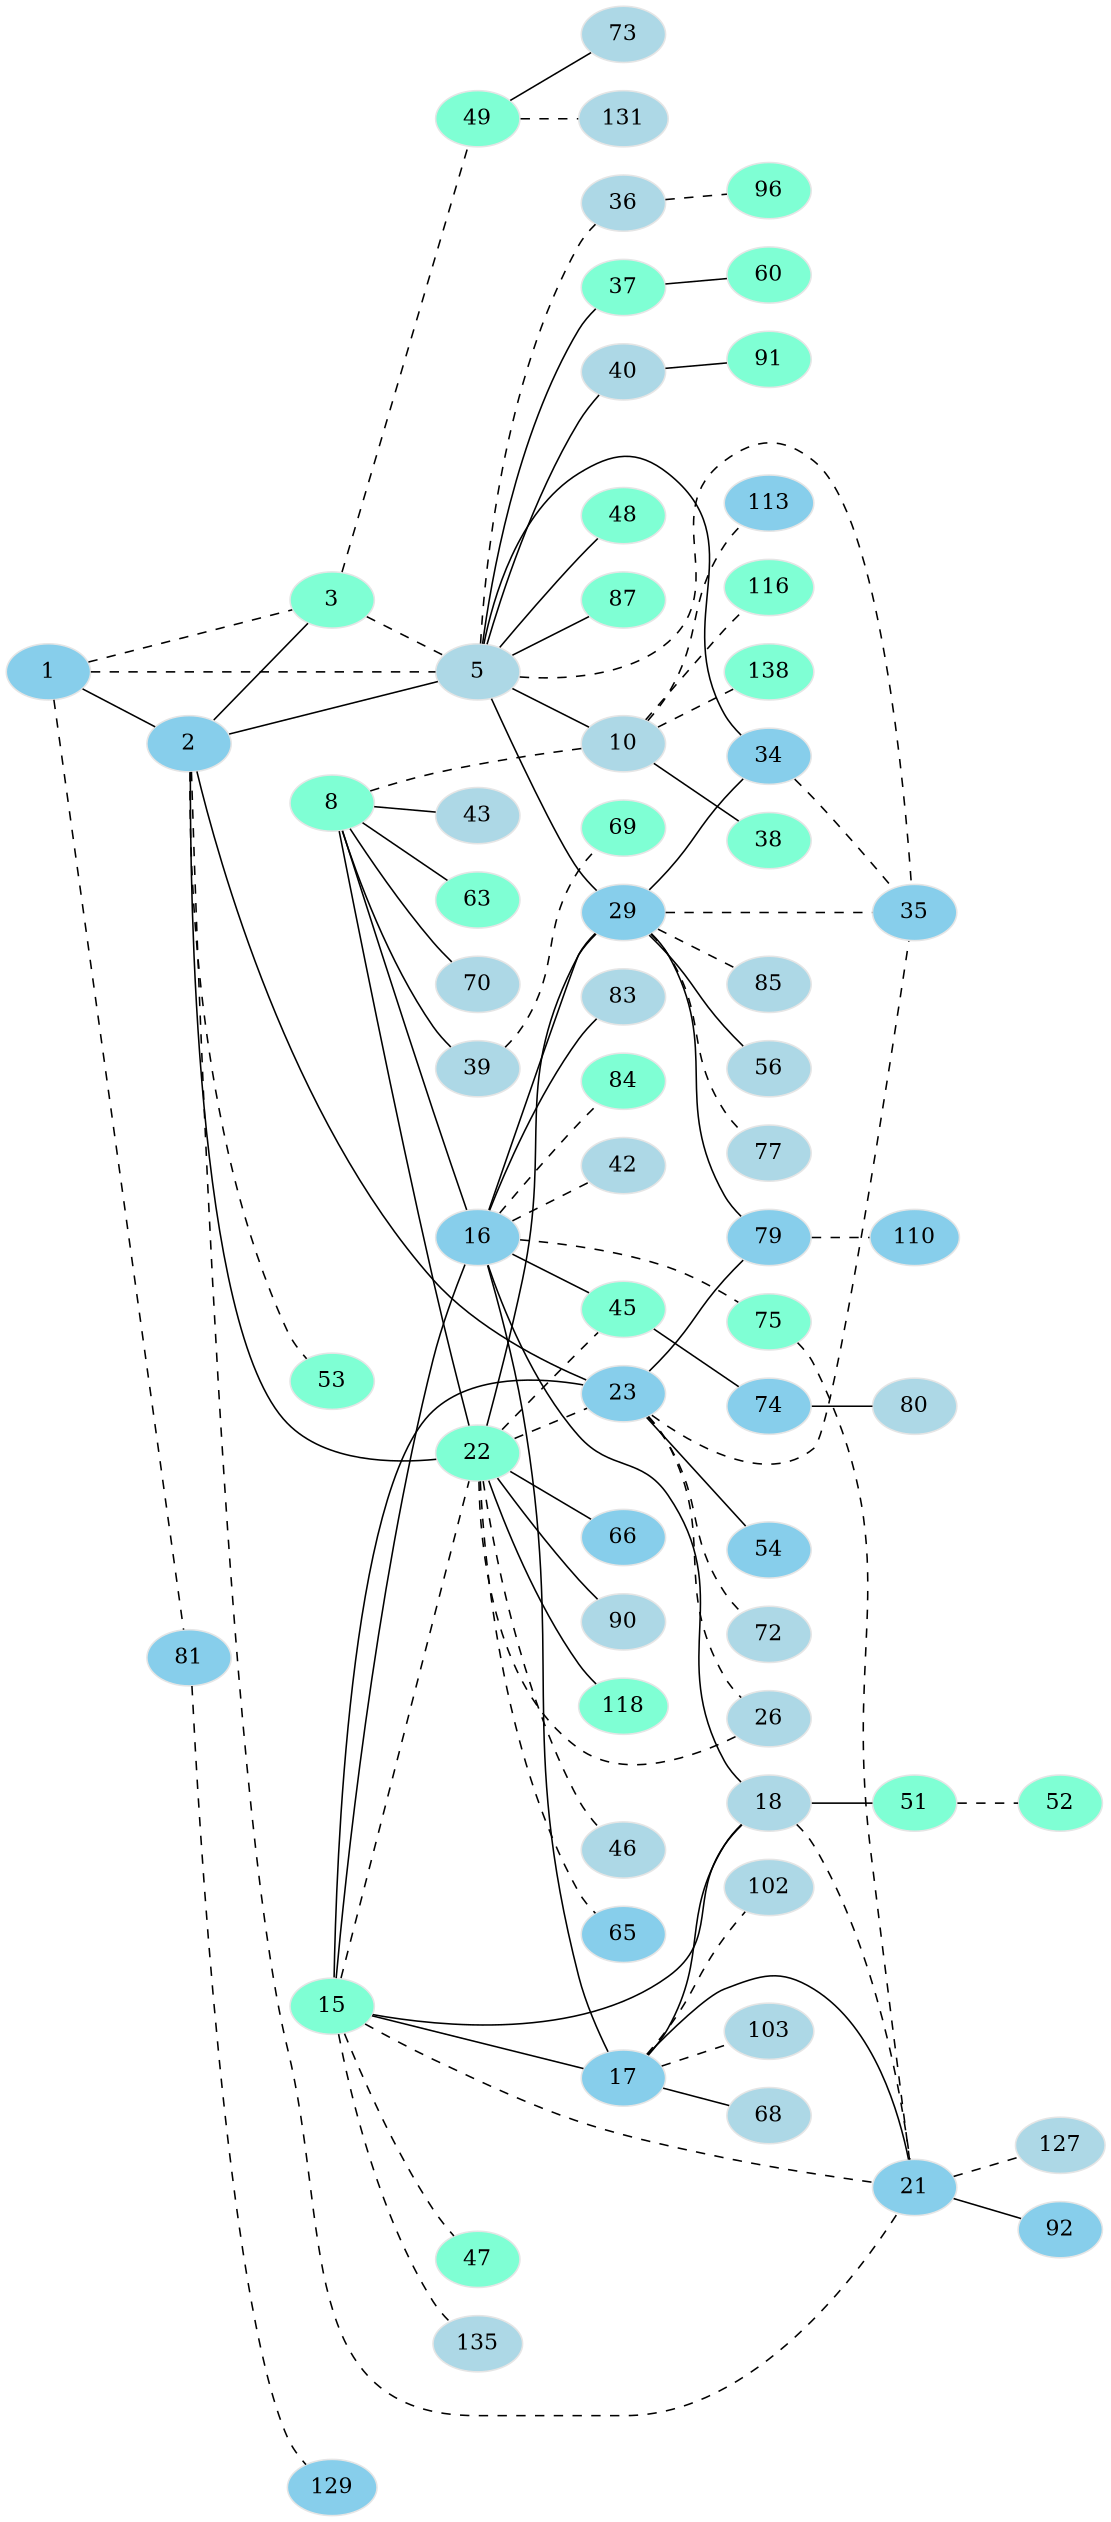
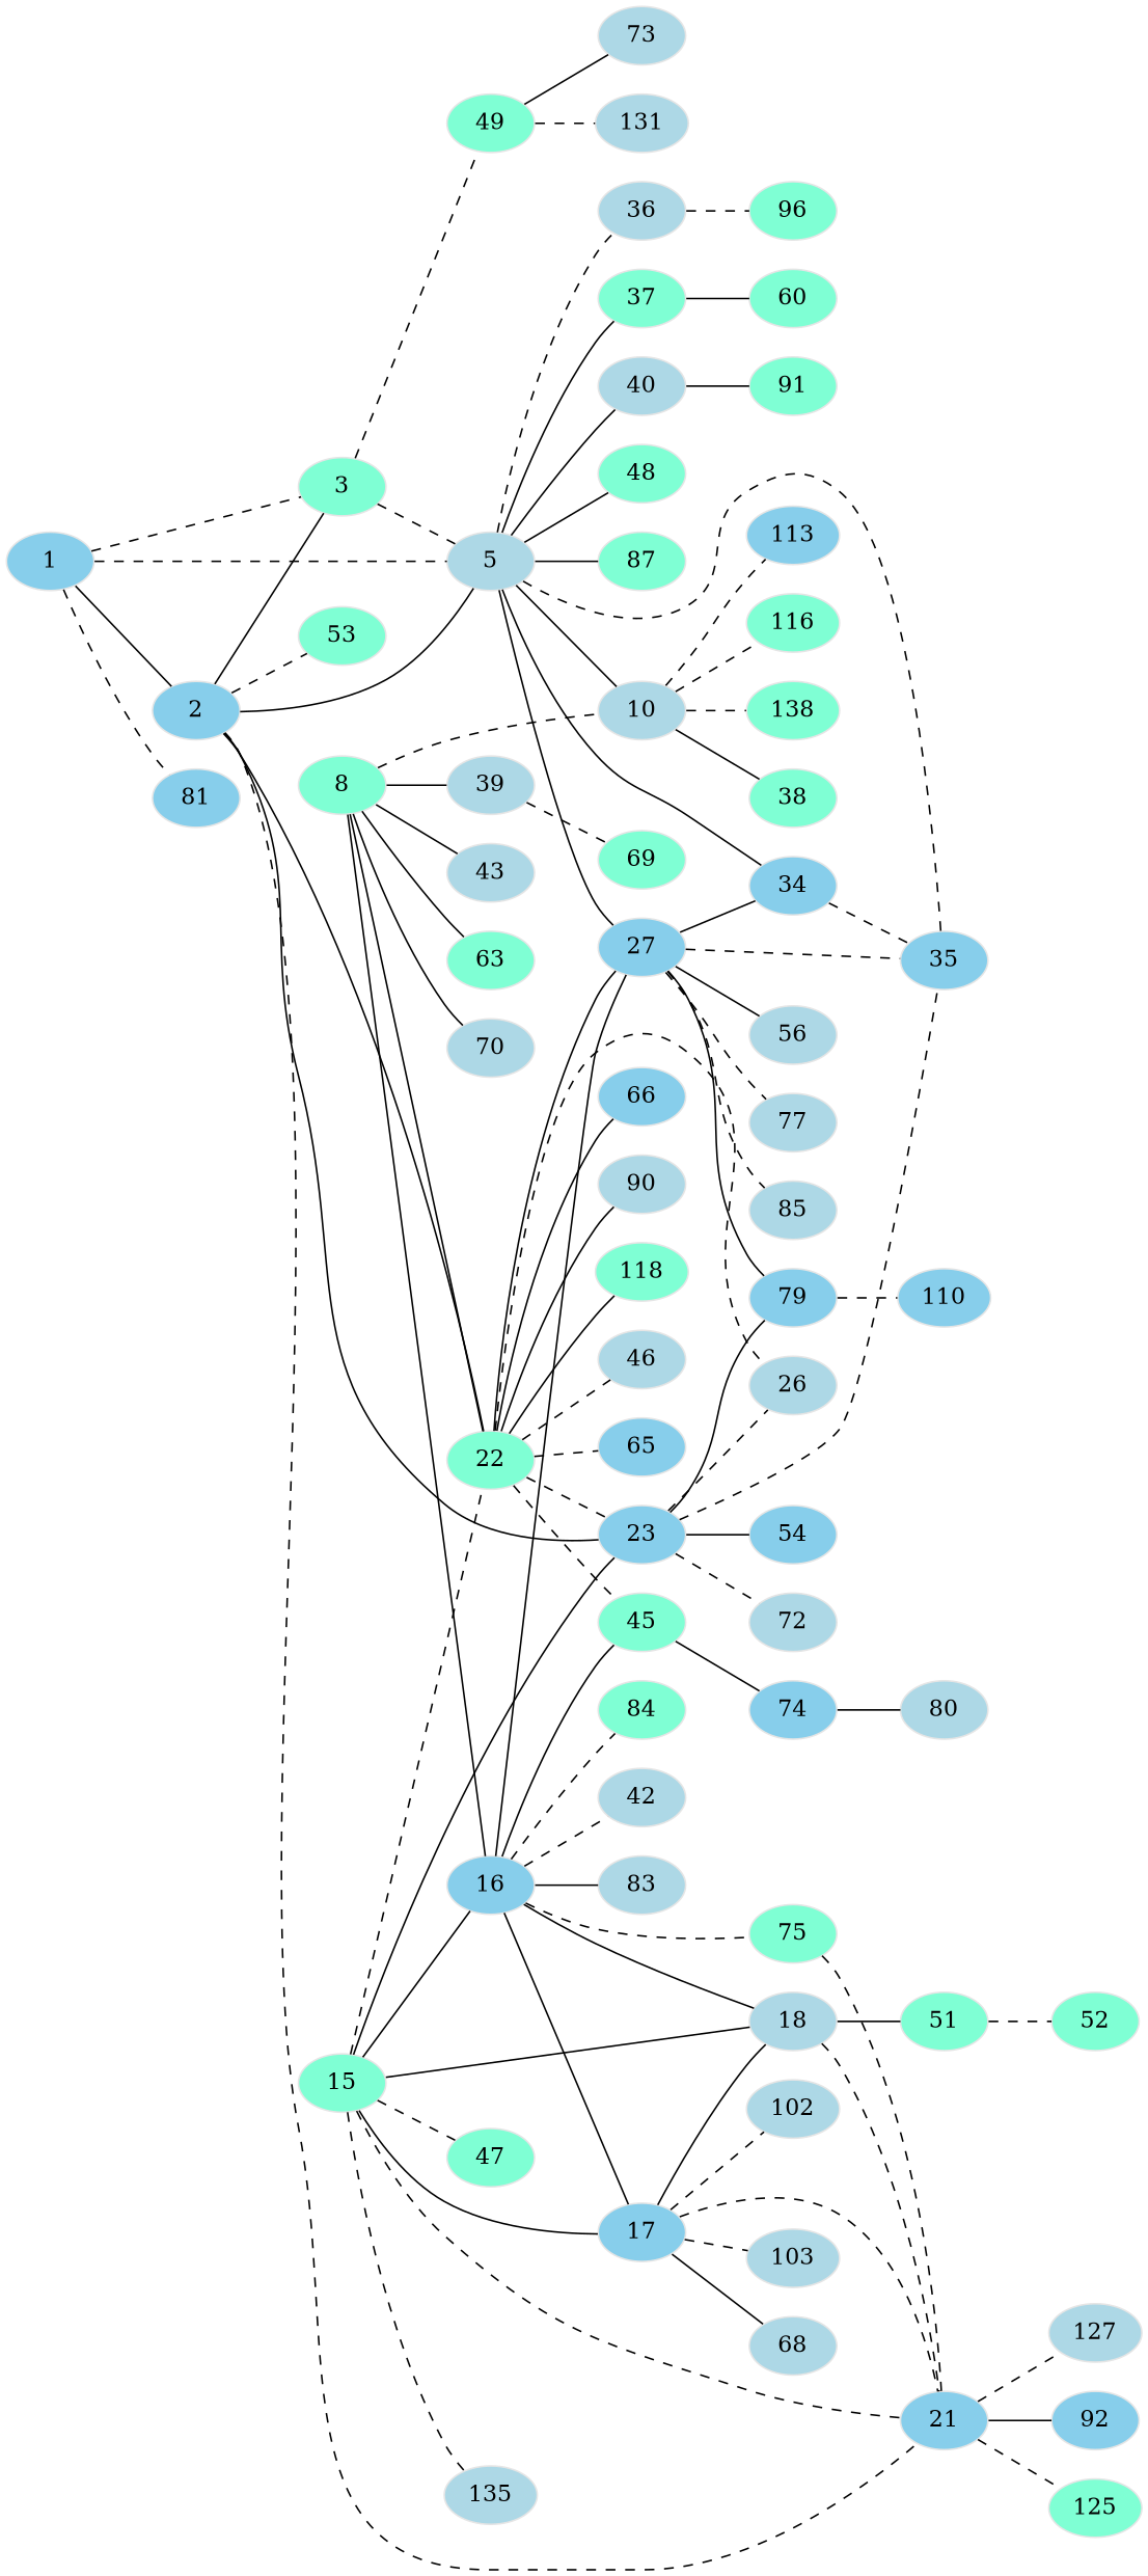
  graph {
    fontname="DejaVu Serif"
    rankdir=LR
    node [color=gray90 fillcolor=aquamarine fontname="DejaVu Serif" style=filled]
    edge [fontname="DejaVu Serif" style=solid]
    1 [fillcolor=skyblue]
    2 [fillcolor=skyblue]
    3
    n4 [fillcolor=lightblue label=5 super="+6+117+82+5"]
    81 [fillcolor=skyblue]
    21 [fillcolor=skyblue]
    22 [super="+24+108+140"]
    23 [fillcolor=skyblue super="+98+105+133+27+25"]
    53
    49 [super="+104"]
    10 [fillcolor=lightblue super="+14+120+134"]
-   29 [fillcolor=skyblue super="+33+59+89+97+32+31"]
+   29 [fillcolor=skyblue super="+33+59+89+97+32+31" label=27]
    34 [fillcolor=skyblue super="+41"]
    35 [fillcolor=skyblue super="+71"]
    36 [fillcolor=lightblue]
    37
    40 [fillcolor=lightblue]
    48
    87
-   129 [fillcolor=skyblue]
    92 [fillcolor=skyblue]
+   125
    127 [fillcolor=lightblue]
    45 [super="+78+93"]
    26 [fillcolor=lightblue]
    46 [fillcolor=lightblue]
    65 [fillcolor=skyblue]
    66 [fillcolor=skyblue]
    90 [fillcolor=lightblue]
    118
    54 [fillcolor=skyblue]
    72 [fillcolor=lightblue]
    79 [fillcolor=skyblue]
    73 [fillcolor=lightblue super="+76"]
    131 [fillcolor=lightblue super="+132"]
    38
    113 [fillcolor=skyblue]
    116
    138
    56 [fillcolor=lightblue]
    77 [fillcolor=lightblue]
    85 [fillcolor=lightblue]
    96
    60 [super="+136"]
    91
    8 [super="+9+11+64+12"]
    16 [fillcolor=skyblue]
    39 [fillcolor=lightblue]
    43 [fillcolor=lightblue]
    63
    70 [fillcolor=lightblue]
    17 [fillcolor=skyblue]
    18 [fillcolor=lightblue super="+86"]
    42 [fillcolor=lightblue]
    75
    83 [fillcolor=lightblue]
    84
    n58 [label=69 super="+139"]
    15 [super="+130+107+123+20+19"]
    47
    135 [fillcolor=lightblue]
    68 [fillcolor=lightblue]
    102 [fillcolor=lightblue]
    103 [fillcolor=lightblue]
    51
    74 [fillcolor=skyblue]
    52
    80 [fillcolor=lightblue]
    110 [fillcolor=skyblue]
    1 -- 2
    1 -- 3 [style=dashed]
    1 -- n4 [style=dashed weight=4]
    1 -- 81 [style=dashed]
    2 -- 3
    2 -- n4 [weight=4]
    2 -- 21 [style=dashed]
    2 -- 22
    2 -- 23
    2 -- 53 [style=dashed]
    3 -- n4 [style=dashed weight=4]
    3 -- 49 [style=dashed]
    n4 -- 10
    n4 -- 29 [weight=5]
    n4 -- 34
    n4 -- 35 [style=dashed]
    n4 -- 36 [style=dashed]
    n4 -- 37
    n4 -- 40
    n4 -- 48
    n4 -- 87
-   81 -- 129 [style=dashed]
    21 -- 92
+   21 -- 125 [style=dashed]
    21 -- 127 [style=dashed]
    22 -- 23 [style=dashed weight=9]
    22 -- 29
    22 -- 45 [style=dashed]
    22 -- 26 [style=dashed weight=3]
    22 -- 46 [style=dashed]
    22 -- 65 [style=dashed]
    22 -- 66
    22 -- 90
    22 -- 118
    23 -- 35 [style=dashed]
    23 -- 26 [style=dashed weight=3]
    23 -- 54
    23 -- 72 [style=dashed]
    23 -- 79
    49 -- 73
    49 -- 131 [style=dashed]
    10 -- 38
    10 -- 113 [style=dashed]
    10 -- 116 [style=dashed]
    10 -- 138 [style=dashed]
    29 -- 34 [weight=4]
    29 -- 35 [style=dashed weight=4]
    29 -- 79
    29 -- 56
    29 -- 77 [style=dashed]
    29 -- 85 [style=dashed]
    34 -- 35 [style=dashed]
    36 -- 96 [style=dashed]
    37 -- 60
    40 -- 91
    45 -- 74
    79 -- 110 [style=dashed]
    8 -- 22
    8 -- 10 [style=dashed weight=10]
    8 -- 16
    8 -- 39
    8 -- 43
    8 -- 63
    8 -- 70
    16 -- 29
    16 -- 45 [weight=2]
    16 -- 17
    16 -- 18
    16 -- 42 [style=dashed]
    16 -- 75 [style=dashed]
    16 -- 83
    16 -- 84 [style=dashed]
    39 -- n58 [style=dashed]
-   17 -- 21
+   17 -- 21 [style=dashed]
    17 -- 18
    17 -- 68
    17 -- 102 [style=dashed]
    17 -- 103 [style=dashed]
    18 -- 21 [style=dashed]
    18 -- 51
    75 -- 21 [style=dashed]
    15 -- 21 [style=dashed weight=3]
    15 -- 22 [style=dashed weight=2]
    15 -- 23
    15 -- 16 [weight=3]
    15 -- 17 [weight=3]
    15 -- 18 [weight=3]
    15 -- 47 [style=dashed]
    15 -- 135 [style=dashed]
    51 -- 52 [style=dashed]
    74 -- 80
  }
